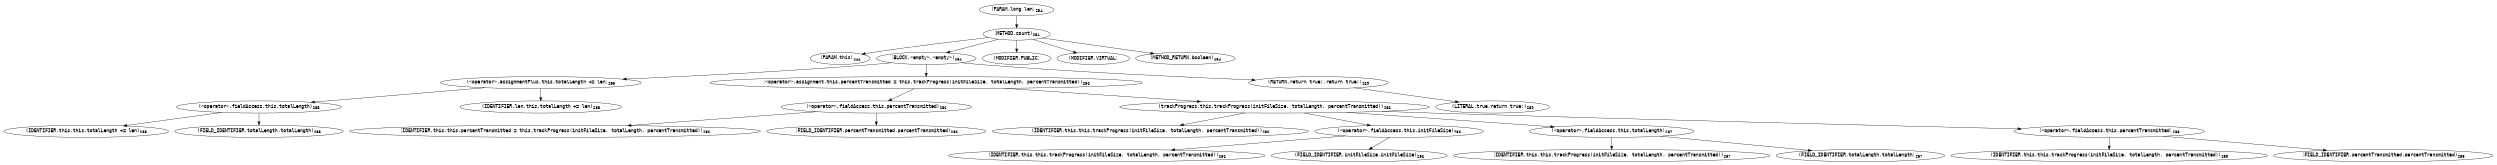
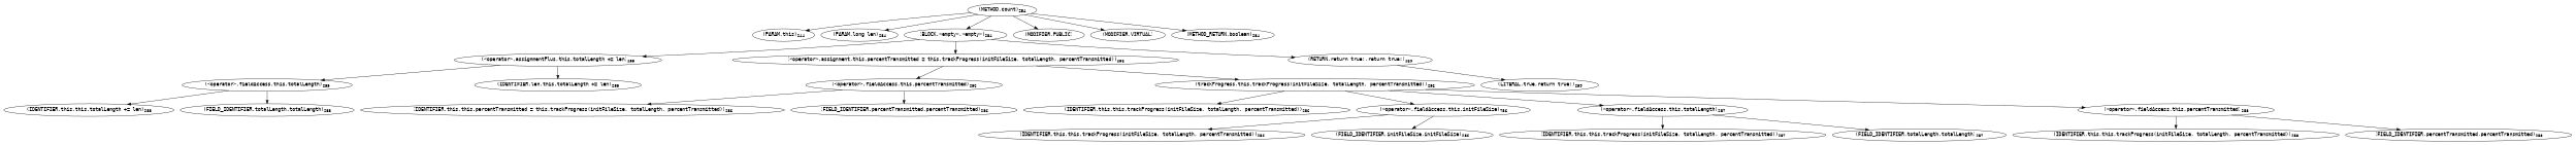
  digraph {
    fontname="DejaVu Sans Mono"
    node [fontname="DejaVu Sans Mono"]
    edge [fontname="DejaVu Sans Mono"]
    n1 [label=<(METHOD,count)<SUB>254</SUB>>]
    n2 [label=<(PARAM,this)<SUB>244</SUB>>]
    n3 [label=<(PARAM,long len)<SUB>254</SUB>>]
    n4 [label=<(BLOCK,&lt;empty&gt;,&lt;empty&gt;)<SUB>254</SUB>>]
    n5 [label=<(MODIFIER,PUBLIC)>]
    n6 [label=<(MODIFIER,VIRTUAL)>]
    n7 [label=<(METHOD_RETURN,boolean)<SUB>254</SUB>>]
    n8 [label=<(&lt;operator&gt;.assignmentPlus,this.totalLength += len)<SUB>255</SUB>>]
    n9 [label=<(&lt;operator&gt;.assignment,this.percentTransmitted = this.trackProgress(initFileSize, totalLength, percentTransmitted))<SUB>256</SUB>>]
    n10 [label=<(RETURN,return true;,return true;)<SUB>269</SUB>>]
    n11 [label=<(&lt;operator&gt;.fieldAccess,this.totalLength)<SUB>255</SUB>>]
    n12 [label=<(IDENTIFIER,len,this.totalLength += len)<SUB>255</SUB>>]
    n13 [label=<(&lt;operator&gt;.fieldAccess,this.percentTransmitted)<SUB>256</SUB>>]
    n14 [label=<(trackProgress,this.trackProgress(initFileSize, totalLength, percentTransmitted))<SUB>256</SUB>>]
    n15 [label=<(LITERAL,true,return true;)<SUB>259</SUB>>]
    n16 [label=<(IDENTIFIER,this,this.totalLength += len)<SUB>255</SUB>>]
    n17 [label=<(FIELD_IDENTIFIER,totalLength,totalLength)<SUB>255</SUB>>]
    n18 [label=<(IDENTIFIER,this,this.percentTransmitted = this.trackProgress(initFileSize, totalLength, percentTransmitted))<SUB>256</SUB>>]
    n19 [label=<(FIELD_IDENTIFIER,percentTransmitted,percentTransmitted)<SUB>256</SUB>>]
    n20 [label=<(IDENTIFIER,this,this.trackProgress(initFileSize, totalLength, percentTransmitted))<SUB>256</SUB>>]
    n21 [label=<(&lt;operator&gt;.fieldAccess,this.initFileSize)<SUB>756</SUB>>]
    n22 [label=<(&lt;operator&gt;.fieldAccess,this.totalLength)<SUB>257</SUB>>]
    n23 [label=<(&lt;operator&gt;.fieldAccess,this.percentTransmitted)<SUB>258</SUB>>]
    n24 [label=<(IDENTIFIER,this,this.trackProgress(initFileSize, totalLength, percentTransmitted))<SUB>256</SUB>>]
    n25 [label=<(FIELD_IDENTIFIER,initFileSize,initFileSize)<SUB>256</SUB>>]
    n26 [label=<(IDENTIFIER,this,this.trackProgress(initFileSize, totalLength, percentTransmitted))<SUB>257</SUB>>]
    n27 [label=<(FIELD_IDENTIFIER,totalLength,totalLength)<SUB>257</SUB>>]
    n28 [label=<(IDENTIFIER,this,this.trackProgress(initFileSize, totalLength, percentTransmitted))<SUB>258</SUB>>]
    n29 [label=<(FIELD_IDENTIFIER,percentTransmitted,percentTransmitted)<SUB>258</SUB>>]
    n1 -> n2
-   n3 -> n1
+   n1 -> n3
    n1 -> n4
    n1 -> n5
    n1 -> n6
    n1 -> n7
    n4 -> n8
    n4 -> n9
    n4 -> n10
    n8 -> n11
    n8 -> n12
    n9 -> n13
    n9 -> n14
    n10 -> n15
    n11 -> n16
    n11 -> n17
    n13 -> n18
    n13 -> n19
    n14 -> n20
    n14 -> n21
    n14 -> n22
    n14 -> n23
    n21 -> n24
    n21 -> n25
    n22 -> n26
    n22 -> n27
    n23 -> n28
    n23 -> n29
  }
